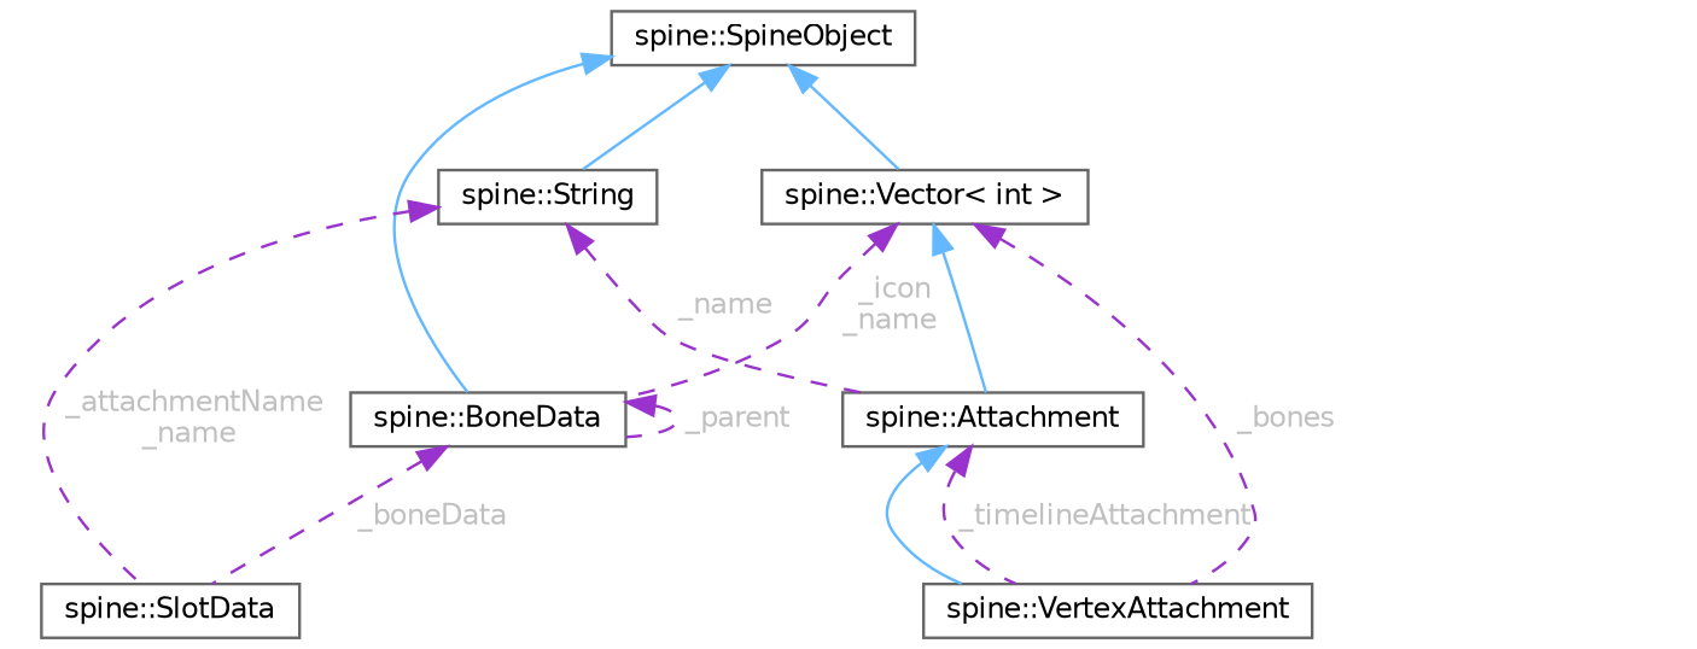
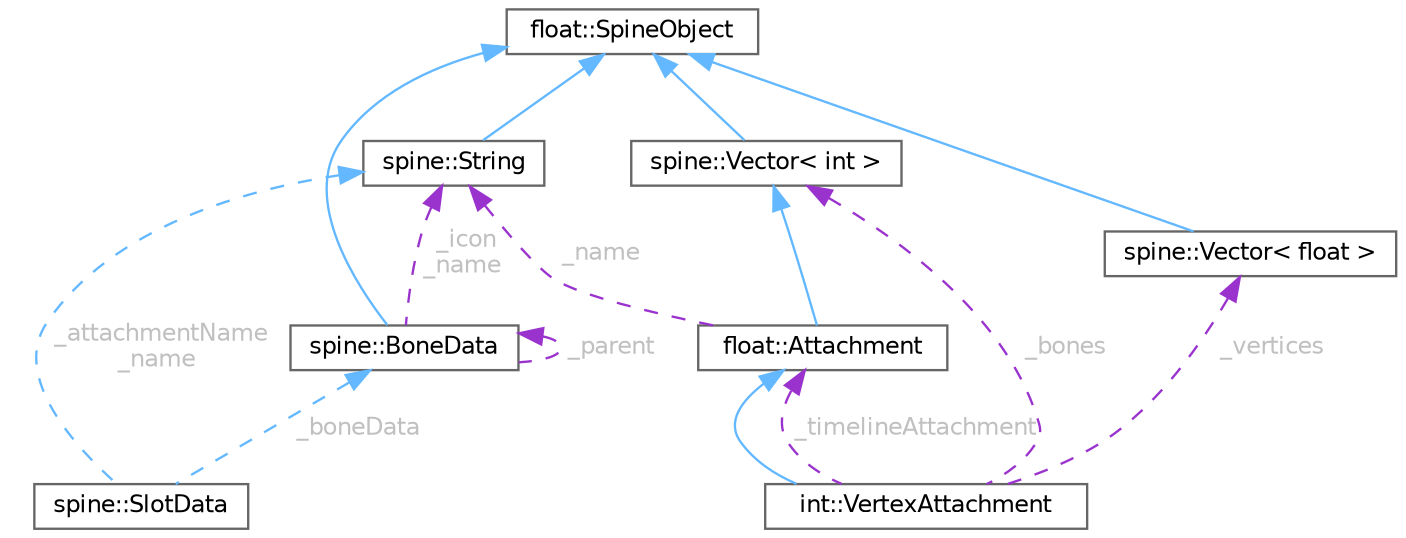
  digraph {
    rankdir=TB
    node [color=gray40 fillcolor=white fontname=Helvetica fontsize=10 shape=box style=filled]
    edge [color=darkorchid3 dir=back fontname=Helvetica fontsize=10 labelfontname=Helvetica labelfontsize=10 style=dashed fontcolor=grey]
-   n1 [height=0.2 label="spine::VertexAttachment" width=0.4]
-   n2 [height=0.2 label="spine::Attachment" width=0.4]
-   n3 [height=0.2 label="spine::SpineObject" width=0.4]
+   n1 [height=0.2 label="int::VertexAttachment" width=0.4]
+   n2 [height=0.2 label="float::Attachment" width=0.4]
+   n3 [height=0.2 label="float::SpineObject" width=0.4]
    n4 [height=0.2 label="spine::String" width=0.4]
    n5 [height=0.2 label="spine::Vector\< int \>" width=0.4]
+   n6 [height=0.2 label="spine::Vector\< float \>" width=0.4]
    n7 [height=0.2 label="spine::BoneData" width=0.4]
    n8 [height=0.2 label="spine::SlotData" width=0.4]
    n2 -> n1 [color=steelblue1 style=solid fontcolor=""]
    n2 -> n1 [label=" _timelineAttachment"]
    n3 -> n4 [color=steelblue1 style=solid fontcolor=""]
    n3 -> n5 [color=steelblue1 style=solid fontcolor=""]
+   n3 -> n6 [color=steelblue1 style=solid fontcolor=""]
    n3 -> n7 [color=steelblue1 style=solid fontcolor=""]
    n4 -> n2 [label=" _name"]
-   n5 -> n7 [label=" _icon\n_name"]
-   n4 -> n8 [label=" _attachmentName\n_name"]
+   n4 -> n7 [label=" _icon\n_name"]
+   n4 -> n8 [color=steelblue1 label=" _attachmentName\n_name"]
    n5 -> n1 [label=" _bones"]
    n5 -> n2 [color=steelblue1 style=solid fontcolor=""]
+   n6 -> n1 [label=" _vertices"]
    n7 -> n7 [label=" _parent"]
-   n7 -> n8 [label=" _boneData"]
+   n7 -> n8 [color=steelblue1 label=" _boneData"]
  }
